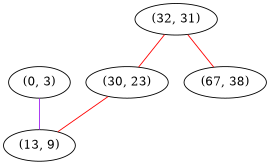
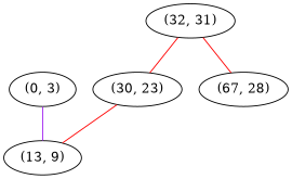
  graph {
    edge [color=red weight=1]
    n1 [label="(0, 3)"]
    "(13, 9)"
    "(32, 31)"
    "(30, 23)"
-   "(67, 38)"
+   "(67, 38)" [label="(67, 28)"]
    n1 -- "(13, 9)" [color=purple weight=4]
    "(32, 31)" -- "(30, 23)"
    "(32, 31)" -- "(67, 38)"
    "(30, 23)" -- "(13, 9)"
  }
